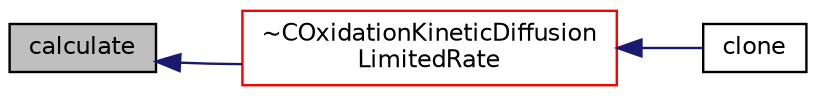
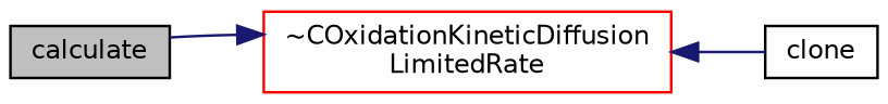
  digraph {
    rankdir=LR
    node [color=black fontname=Helvetica fontsize=10 shape=record]
    edge [color=midnightblue dir=back fontname=Helvetica fontsize=10 labelfontname=Helvetica labelfontsize=10 style=solid]
    n1 [fillcolor=grey75 fontcolor=black height=0.2 label=calculate style=filled width=0.4]
    n2 [color=red height=0.2 label="~COxidationKineticDiffusion\lLimitedRate" width=0.4]
    n3 [height=0.2 label=clone width=0.4]
-   n1 -> n2
+   n2 -> n1
    n2 -> n3
  }
